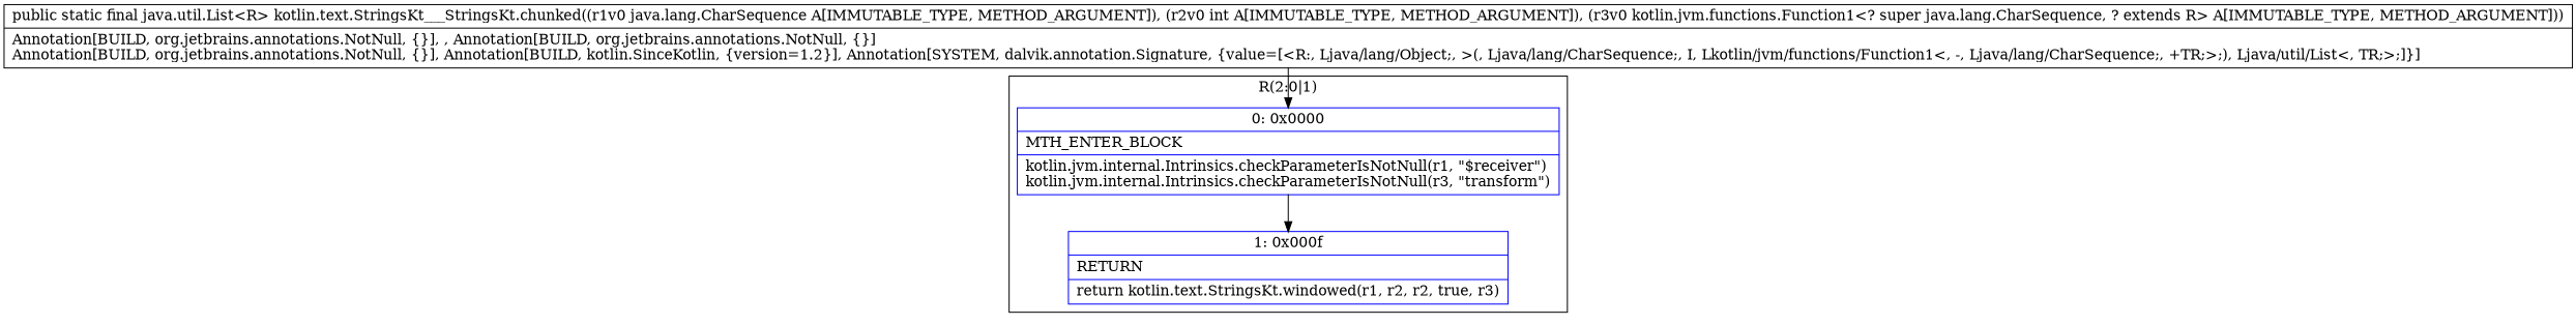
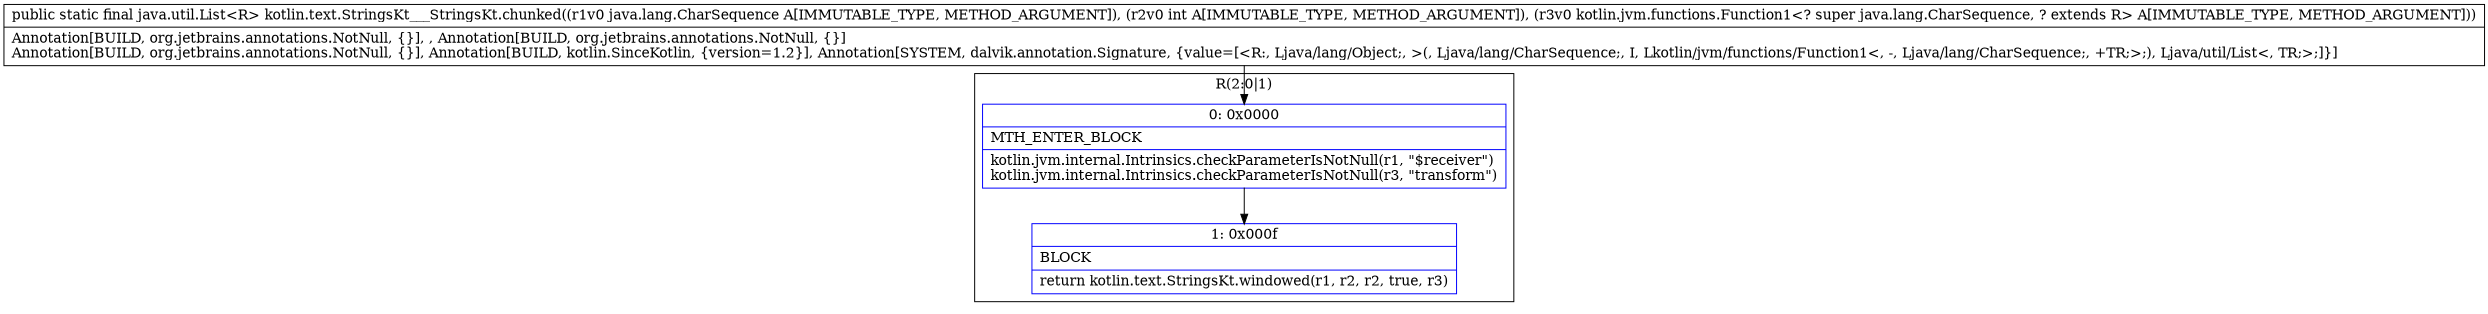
  digraph {
    node [color=blue shape=record]
    n1 [label="{0\:\ 0x0000|MTH_ENTER_BLOCK\l|kotlin.jvm.internal.Intrinsics.checkParameterIsNotNull(r1, \"$receiver\")\lkotlin.jvm.internal.Intrinsics.checkParameterIsNotNull(r3, \"transform\")\l}"]
-   n2 [label="{1\:\ 0x000f|RETURN\l|return kotlin.text.StringsKt.windowed(r1, r2, r2, true, r3)\l}"]
+   n2 [label="{1\:\ 0x000f|BLOCK\l|return kotlin.text.StringsKt.windowed(r1, r2, r2, true, r3)\l}"]
    n3 [label="{public static final java.util.List\<R\> kotlin.text.StringsKt___StringsKt.chunked((r1v0 java.lang.CharSequence A[IMMUTABLE_TYPE, METHOD_ARGUMENT]), (r2v0 int A[IMMUTABLE_TYPE, METHOD_ARGUMENT]), (r3v0 kotlin.jvm.functions.Function1\<? super java.lang.CharSequence, ? extends R\> A[IMMUTABLE_TYPE, METHOD_ARGUMENT]))  | Annotation[BUILD, org.jetbrains.annotations.NotNull, \{\}], , Annotation[BUILD, org.jetbrains.annotations.NotNull, \{\}]\lAnnotation[BUILD, org.jetbrains.annotations.NotNull, \{\}], Annotation[BUILD, kotlin.SinceKotlin, \{version=1.2\}], Annotation[SYSTEM, dalvik.annotation.Signature, \{value=[\<R:, Ljava\/lang\/Object;, \>(, Ljava\/lang\/CharSequence;, I, Lkotlin\/jvm\/functions\/Function1\<, \-, Ljava\/lang\/CharSequence;, +TR;\>;), Ljava\/util\/List\<, TR;\>;]\}]\l}" color=""]
    subgraph cluster_1 {
      label="R(2:0|1)"
      n1
      n2
    }
    n1 -> n2
    n3 -> n1
  }
